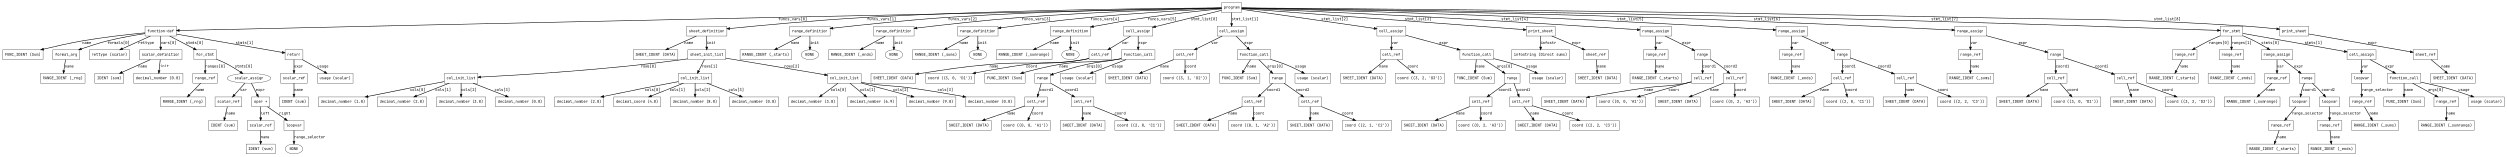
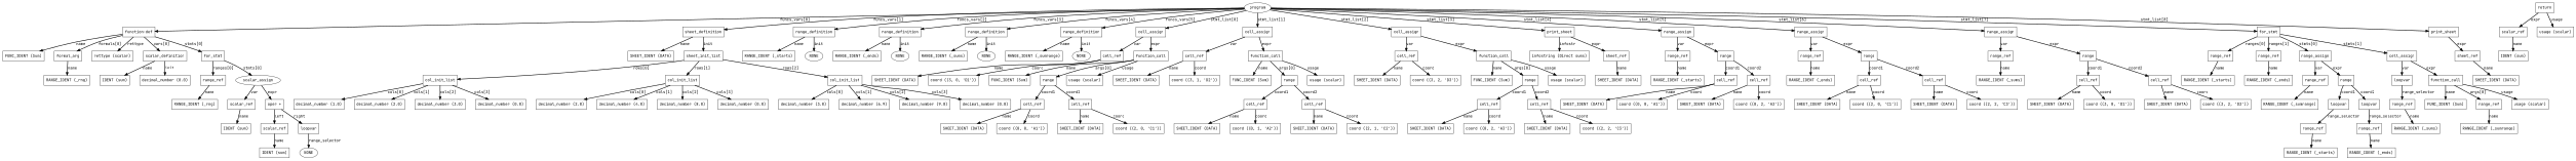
  digraph {
    clusterrank=local
    fontname="JetBrains Mono"
    nodesep=0.5
    rankdir=TB
    ranksep=equally
    node [fontname="JetBrains Mono" shape=box]
    edge [fontname="JetBrains Mono" style=bold]
-   n1 [label=program]
+   n1 [label=program shape=ellipse]
    n2 [label="function-def"]
    n3 [label=sheet_definition]
    n4 [label=range_definition]
    n5 [label=range_definition]
    n6 [label=range_definition]
    n7 [label=range_definition]
    n8 [label=cell_assign]
    n9 [label=cell_assign]
    n10 [label=cell_assign]
    n11 [label=print_sheet]
    n12 [label=range_assign]
    n13 [label=range_assign]
    n14 [label=range_assign]
    n15 [label=for_stmt]
    n16 [label=print_sheet]
    n17 [label="FUNC_IDENT (Sum)"]
    n18 [label=formal_arg]
    n19 [label="rettype (scalar)"]
    n20 [label=scalar_definition]
    n21 [label=for_stmt]
    n22 [label=return]
    n23 [label="SHEET_IDENT (DATA)"]
    n24 [label=sheet_init_list]
    n25 [label="RANGE_IDENT (_starts)"]
    n26 [label=NONE shape=ellipse]
    n27 [label="RANGE_IDENT (_ends)"]
    n28 [label=NONE shape=ellipse]
    n29 [label="RANGE_IDENT (_sums)"]
    n30 [label=NONE shape=ellipse]
    n31 [label="RANGE_IDENT (_sumrange)"]
    n32 [label=NONE shape=ellipse]
    n33 [label=cell_ref]
    n34 [label=function_call]
    n35 [label=cell_ref]
    n36 [label=function_call]
    n37 [label=cell_ref]
    n38 [label=function_call]
    n39 [label="infostring (Direct sums)"]
    n40 [label=sheet_ref]
    n41 [label=range_ref]
    n42 [label=range]
    n43 [label=range_ref]
    n44 [label=range]
    n45 [label=range_ref]
    n46 [label=range]
    n47 [label=range_ref]
    n48 [label=range_ref]
    n49 [label=range_assign]
    n50 [label=cell_assign]
    n51 [label=sheet_ref]
    n52 [label="RANGE_IDENT (_rng)"]
    n53 [label="IDENT (sum)"]
    n54 [label="decimal_number (0.0)"]
    n55 [label=range_ref]
    n56 [label=scalar_assign shape=ellipse]
    n57 [label=scalar_ref]
    n58 [label="usage (scalar)"]
    n59 [label="RANGE_IDENT (_rng)"]
    n60 [label=scalar_ref]
    n61 [label="oper +"]
    n62 [label="IDENT (sum)"]
    n63 [label=scalar_ref]
    n64 [label=loopvar]
    n65 [label="IDENT (sum)"]
    n66 [label=NONE shape=ellipse]
    n67 [label="IDENT (sum)"]
    n68 [label=col_init_list]
    n69 [label=col_init_list]
    n70 [label=col_init_list]
    n71 [label="decimal_number (1.0)"]
    n72 [label="decimal_number (2.0)"]
    n73 [label="decimal_number (3.0)"]
    n74 [label="decimal_number (0.0)"]
    n75 [label="decimal_number (2.0)"]
-   n76 [label="decimal_coord (4.0)"]
+   n76 [label="decimal_number (4.0)"]
    n77 [label="decimal_number (8.0)"]
    n78 [label="decimal_number (0.0)"]
    n79 [label="decimal_number (3.0)"]
    n80 [label="decimal_number (6.9)"]
    n81 [label="decimal_number (9.0)"]
    n82 [label="decimal_number (0.0)"]
    n83 [label="SHEET_IDENT (DATA)"]
    n84 [label="coord ((3, 0, 'D1'))"]
    n85 [label="FUNC_IDENT (Sum)"]
    n86 [label=range]
    n87 [label="usage (scalar)"]
    n88 [label=cell_ref]
    n89 [label=cell_ref]
    n90 [label="SHEET_IDENT (DATA)"]
    n91 [label="coord ((0, 0, 'A1'))"]
    n92 [label="SHEET_IDENT (DATA)"]
    n93 [label="coord ((2, 0, 'C1'))"]
    n94 [label="SHEET_IDENT (DATA)"]
    n95 [label="coord ((3, 1, 'D2'))"]
    n96 [label="FUNC_IDENT (Sum)"]
    n97 [label=range]
    n98 [label="usage (scalar)"]
    n99 [label=cell_ref]
    n100 [label=cell_ref]
    n101 [label="SHEET_IDENT (DATA)"]
    n102 [label="coord ((0, 1, 'A2'))"]
    n103 [label="SHEET_IDENT (DATA)"]
    n104 [label="coord ((2, 1, 'C2'))"]
    n105 [label="SHEET_IDENT (DATA)"]
    n106 [label="coord ((3, 2, 'D3'))"]
    n107 [label="FUNC_IDENT (Sum)"]
    n108 [label=range]
    n109 [label="usage (scalar)"]
    n110 [label=cell_ref]
    n111 [label=cell_ref]
    n112 [label="SHEET_IDENT (DATA)"]
    n113 [label="coord ((0, 2, 'A3'))"]
    n114 [label="SHEET_IDENT (DATA)"]
    n115 [label="coord ((2, 2, 'C3'))"]
    n116 [label="SHEET_IDENT (DATA)"]
    n117 [label="RANGE_IDENT (_starts)"]
    n118 [label=cell_ref]
    n119 [label=cell_ref]
    n120 [label="SHEET_IDENT (DATA)"]
    n121 [label="coord ((0, 0, 'A1'))"]
    n122 [label="SHEET_IDENT (DATA)"]
    n123 [label="coord ((0, 2, 'A3'))"]
    n124 [label="RANGE_IDENT (_ends)"]
    n125 [label=cell_ref]
    n126 [label=cell_ref]
    n127 [label="SHEET_IDENT (DATA)"]
    n128 [label="coord ((2, 0, 'C1'))"]
    n129 [label="SHEET_IDENT (DATA)"]
    n130 [label="coord ((2, 2, 'C3'))"]
    n131 [label="RANGE_IDENT (_sums)"]
    n132 [label=cell_ref]
    n133 [label=cell_ref]
    n134 [label="SHEET_IDENT (DATA)"]
    n135 [label="coord ((3, 0, 'D1'))"]
    n136 [label="SHEET_IDENT (DATA)"]
    n137 [label="coord ((3, 2, 'D3'))"]
    n138 [label="RANGE_IDENT (_starts)"]
    n139 [label="RANGE_IDENT (_ends)"]
    n140 [label=range_ref]
    n141 [label=range]
    n142 [label=loopvar]
    n143 [label=function_call]
    n144 [label="RANGE_IDENT (_sumrange)"]
    n145 [label=loopvar]
    n146 [label=loopvar]
    n147 [label=range_ref]
    n148 [label=range_ref]
    n149 [label="RANGE_IDENT (_starts)"]
    n150 [label="RANGE_IDENT (_ends)"]
    n151 [label=range_ref]
    n152 [label="FUNC_IDENT (Sum)"]
    n153 [label=range_ref]
    n154 [label="usage (scalar)"]
    n155 [label="RANGE_IDENT (_sums)"]
    n156 [label="RANGE_IDENT (_sumrange)"]
    n157 [label="SHEET_IDENT (DATA)"]
    n1 -> n2 [label="funcs_vars[0]"]
    n1 -> n3 [label="funcs_vars[1]"]
    n1 -> n4 [label="funcs_vars[2]"]
    n1 -> n5 [label="funcs_vars[3]"]
    n1 -> n6 [label="funcs_vars[4]"]
    n1 -> n7 [label="funcs_vars[5]"]
    n1 -> n8 [label="stmt_list[0]"]
    n1 -> n9 [label="stmt_list[1]"]
    n1 -> n10 [label="stmt_list[2]"]
    n1 -> n11 [label="stmt_list[3]"]
    n1 -> n12 [label="stmt_list[4]"]
    n1 -> n13 [label="stmt_list[5]"]
    n1 -> n14 [label="stmt_list[6]"]
    n1 -> n15 [label="stmt_list[7]"]
    n1 -> n16 [label="stmt_list[8]"]
    n2 -> n17 [label=name]
    n2 -> n18 [label="formals[0]"]
    n2 -> n19 [label=rettype]
    n2 -> n20 [label="vars[0]"]
    n2 -> n21 [label="stmts[0]"]
-   n2 -> n22 [label="stmts[1]"]
    n3 -> n23 [label=name]
    n3 -> n24 [label=init]
    n4 -> n25 [label=name]
    n4 -> n26 [label=init]
    n5 -> n27 [label=name]
    n5 -> n28 [label=init]
    n6 -> n29 [label=name]
    n6 -> n30 [label=init]
    n7 -> n31 [label=name]
    n7 -> n32 [label=init]
    n8 -> n33 [label=var]
    n8 -> n34 [label=expr]
    n9 -> n35 [label=var]
    n9 -> n36 [label=expr]
    n10 -> n37 [label=var]
    n10 -> n38 [label=expr]
    n11 -> n39 [label=infostr]
    n11 -> n40 [label=expr]
    n12 -> n41 [label=var]
    n12 -> n42 [label=expr]
    n13 -> n43 [label=var]
    n13 -> n44 [label=expr]
    n14 -> n45 [label=var]
    n14 -> n46 [label=expr]
    n15 -> n47 [label="ranges[0]"]
    n15 -> n48 [label="ranges[1]"]
    n15 -> n49 [label="stmts[0]"]
    n15 -> n50 [label="stmts[1]"]
    n16 -> n51 [label=expr]
    n18 -> n52 [label=name]
    n20 -> n53 [label=name]
    n20 -> n54 [label=init]
    n21 -> n55 [label="ranges[0]"]
    n21 -> n56 [label="stmts[0]"]
    n22 -> n57 [label=expr]
    n22 -> n58 [label=usage]
    n24 -> n68 [label="rows[0]"]
    n24 -> n69 [label="rows[1]"]
    n24 -> n70 [label="rows[2]"]
    n33 -> n83 [label=name]
    n33 -> n84 [label=coord]
    n34 -> n85 [label=name]
    n34 -> n86 [label="args[0]"]
    n34 -> n87 [label=usage]
    n35 -> n94 [label=name]
    n35 -> n95 [label=coord]
    n36 -> n96 [label=name]
    n36 -> n97 [label="args[0]"]
    n36 -> n98 [label=usage]
    n37 -> n105 [label=name]
    n37 -> n106 [label=coord]
    n38 -> n107 [label=name]
    n38 -> n108 [label="args[0]"]
    n38 -> n109 [label=usage]
    n40 -> n116 [label=name]
    n41 -> n117 [label=name]
    n42 -> n118 [label=coord1]
    n42 -> n119 [label=coord2]
    n43 -> n124 [label=name]
    n44 -> n125 [label=coord1]
    n44 -> n126 [label=coord2]
    n45 -> n131 [label=name]
    n46 -> n132 [label=coord1]
    n46 -> n133 [label=coord2]
    n47 -> n138 [label=name]
    n48 -> n139 [label=name]
    n49 -> n140 [label=var]
    n49 -> n141 [label=expr]
    n50 -> n142 [label=var]
    n50 -> n143 [label=expr]
    n51 -> n157 [label=name]
    n55 -> n59 [label=name]
    n56 -> n60 [label=var]
    n56 -> n61 [label=expr]
    n57 -> n67 [label=name]
    n60 -> n62 [label=name]
    n61 -> n63 [label=left]
    n61 -> n64 [label=right]
    n63 -> n65 [label=name]
    n64 -> n66 [label=range_selector]
    n68 -> n71 [label="cols[0]"]
    n68 -> n72 [label="cols[1]"]
    n68 -> n73 [label="cols[2]"]
    n68 -> n74 [label="cols[3]"]
    n69 -> n75 [label="cols[0]"]
    n69 -> n76 [label="cols[1]"]
    n69 -> n77 [label="cols[2]"]
    n69 -> n78 [label="cols[3]"]
    n70 -> n79 [label="cols[0]"]
    n70 -> n80 [label="cols[1]"]
    n70 -> n81 [label="cols[2]"]
    n70 -> n82 [label="cols[3]"]
    n86 -> n88 [label=coord1]
    n86 -> n89 [label=coord2]
    n88 -> n90 [label=name]
    n88 -> n91 [label=coord]
    n89 -> n92 [label=name]
    n89 -> n93 [label=coord]
    n97 -> n99 [label=coord1]
    n97 -> n100 [label=coord2]
    n99 -> n101 [label=name]
    n99 -> n102 [label=coord]
    n100 -> n103 [label=name]
    n100 -> n104 [label=coord]
    n108 -> n110 [label=coord1]
    n108 -> n111 [label=coord2]
    n110 -> n112 [label=name]
    n110 -> n113 [label=coord]
    n111 -> n114 [label=name]
    n111 -> n115 [label=coord]
    n118 -> n120 [label=name]
    n118 -> n121 [label=coord]
    n119 -> n122 [label=name]
    n119 -> n123 [label=coord]
    n125 -> n127 [label=name]
    n125 -> n128 [label=coord]
    n126 -> n129 [label=name]
    n126 -> n130 [label=coord]
    n132 -> n134 [label=name]
    n132 -> n135 [label=coord]
    n133 -> n136 [label=name]
    n133 -> n137 [label=coord]
    n140 -> n144 [label=name]
    n141 -> n145 [label=coord1]
    n141 -> n146 [label=coord2]
    n142 -> n151 [label=range_selector]
    n143 -> n152 [label=name]
    n143 -> n153 [label="args[0]"]
    n143 -> n154 [label=usage]
    n145 -> n147 [label=range_selector]
    n146 -> n148 [label=range_selector]
    n147 -> n149 [label=name]
    n148 -> n150 [label=name]
    n151 -> n155 [label=name]
    n153 -> n156 [label=name]
  }
